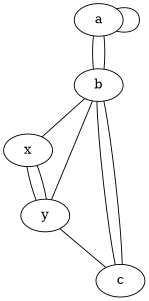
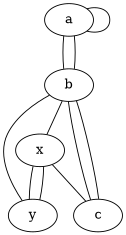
  graph {
    a
    b
    x
    y
    c
    a -- a
    a -- b
    a -- b
    b -- x
    b -- y
    b -- c
    b -- c
    x -- y [w=10.0]
    x -- y [w=5.0]
-   y -- c [w=10.0]
+   x -- c [w=10.0]
  }
